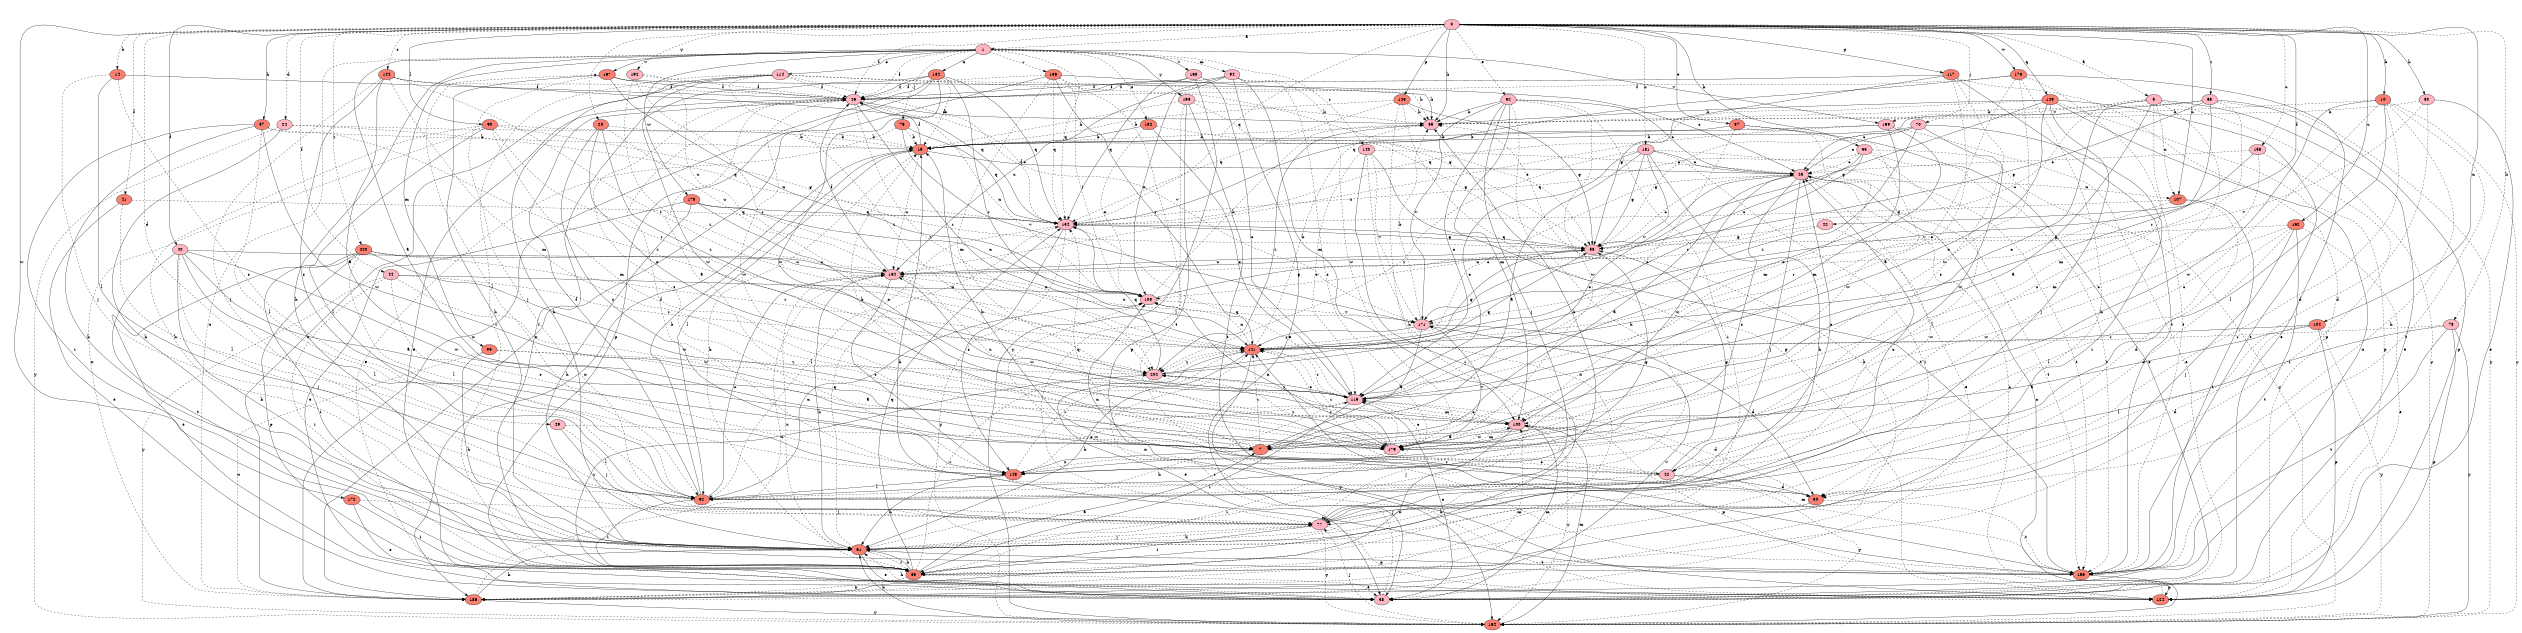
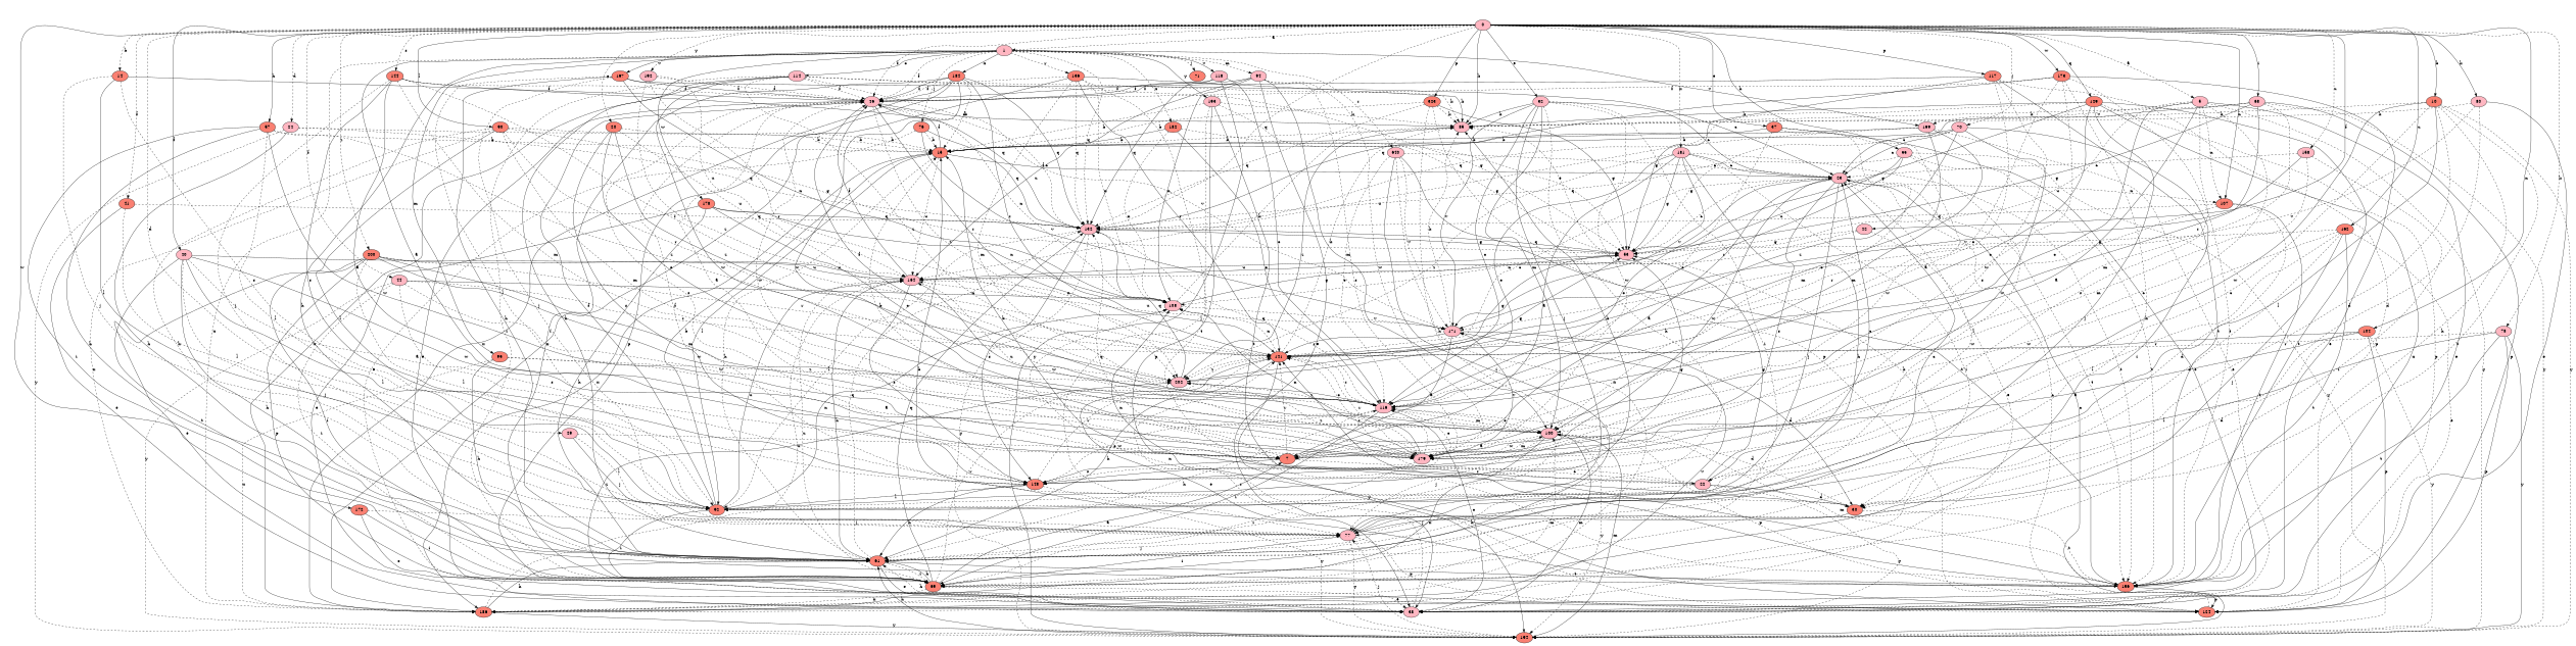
  strict digraph {
    node [fillcolor=lightpink style=filled]
    edge [style=dashed]
    0
    1
    5
    10 [fillcolor=salmon]
    14 [fillcolor=salmon]
    20 [fillcolor=salmon]
    24
    29
    32
    37 [fillcolor=salmon]
    40
    41 [fillcolor=salmon]
    42
    44
    46
    55
    57 [fillcolor=salmon]
    68
    70
    78
    80
    85
    90 [fillcolor=salmon]
    104 [fillcolor=salmon]
    107 [fillcolor=salmon]
    117 [fillcolor=salmon]
-   123 [fillcolor=salmon]
+   123 [fillcolor=salmon label=323]
    129 [fillcolor=salmon]
    132
    144 [fillcolor=salmon]
    158
    162 [fillcolor=salmon]
    172 [fillcolor=salmon]
    173 [fillcolor=salmon]
    181
    192
    200 [fillcolor=salmon]
    7 [fillcolor=salmon]
    61 [fillcolor=salmon]
+   71 [fillcolor=salmon]
    76 [fillcolor=salmon]
    94
    95 [fillcolor=salmon]
    114
    136 [fillcolor=salmon]
-   140
+   140 [label=640]
    167 [fillcolor=salmon]
-   168
+   168 [label=118]
    169
    178 [fillcolor=salmon]
    182 [fillcolor=salmon]
    184 [fillcolor=salmon]
    186 [fillcolor=salmon]
    193
    22
    38
    116
    148 [fillcolor=salmon]
    164
    194 [fillcolor=salmon]
    30 [fillcolor=salmon]
    92 [fillcolor=salmon]
    156 [fillcolor=salmon]
    179
    77
    15 [fillcolor=salmon]
    202
    23
    69 [fillcolor=salmon]
    100
    171
    53
    108
    141 [fillcolor=salmon]
    124 [fillcolor=salmon]
    0 -> 1 [label=a]
    0 -> 5 [label=a]
    0 -> 10 [label=b style=solid]
    0 -> 14 [label=b]
    0 -> 20 [label=c]
    0 -> 24 [label=d]
    0 -> 29 [label=d]
-   0 -> 32 [label=e]
+   0 -> 32 [label=e style=solid]
    0 -> 37 [label=e style=solid]
    0 -> 40 [label=f style=solid]
    0 -> 41 [label=f]
    0 -> 42 [label=f style=solid]
    0 -> 44 [label=f]
    0 -> 46 [label=f]
    0 -> 55 [label=h style=solid]
    0 -> 57 [label=h style=solid]
    0 -> 68 [label=i style=solid]
    0 -> 70 [label=j]
    0 -> 78 [label=k]
    0 -> 80 [label=k style=solid]
    0 -> 85 [label=k style=solid]
    0 -> 90 [label=l style=solid]
    0 -> 104 [label=n style=solid]
    0 -> 107 [label=n style=solid]
    0 -> 117 [label=p style=solid]
    0 -> 123 [label=p style=solid]
    0 -> 129 [label=q style=solid]
    0 -> 132 [label=q]
    0 -> 144 [label=s]
    0 -> 158 [label=u]
    0 -> 162 [label=u style=solid]
    0 -> 172 [label=w style=solid]
    0 -> 173 [label=w style=solid]
    0 -> 181 [label=x]
    0 -> 192 [label=y]
    0 -> 200 [label=z]
    1 -> 46 [label=f]
    1 -> 132 [label=q]
    1 -> 7 [label=a style=solid]
    1 -> 61 [label=h style=solid]
+   1 -> 71 [label=j]
    1 -> 76 [label=j]
    1 -> 94 [label=m]
    1 -> 95 [label=m style=solid]
    1 -> 114 [label=o style=solid]
    1 -> 136 [label=r]
    1 -> 140 [label=r]
    1 -> 167 [label=v style=solid]
    1 -> 168 [label=v style=solid]
    1 -> 169 [label=v style=solid]
    1 -> 178 [label=w style=solid]
    1 -> 182 [label=x]
    1 -> 184 [label=x style=solid]
    1 -> 186 [label=x]
    1 -> 193 [label=y style=solid]
    5 -> 107 [label=n]
    5 -> 7 [label=a style=solid]
    5 -> 169 [label=v]
    5 -> 22 [label=c]
    5 -> 38 [label=e style=solid]
    5 -> 116 [label=o style=solid]
    5 -> 148 [label=s]
    5 -> 164 [label=u]
    5 -> 194 [label=y]
    10 -> 85 [label=k]
    10 -> 61 [label=h]
    10 -> 22 [label=c]
    10 -> 194 [label=y]
    10 -> 30 [label=d]
    10 -> 92 [label=l style=solid]
    10 -> 156 [label=t]
    10 -> 179 [label=w style=solid]
    14 -> 46 [label=f style=solid]
    14 -> 148 [label=s]
    14 -> 92 [label=l style=solid]
    14 -> 77 [label=j]
    20 -> 116 [label=o style=solid]
    20 -> 148 [label=s style=solid]
    20 -> 164 [label=u]
    20 -> 15 [label=b]
    20 -> 202 [label=z style=solid]
    24 -> 132 [label=q]
    24 -> 61 [label=h style=solid]
    24 -> 194 [label=y]
    24 -> 15 [label=b]
    29 -> 92 [label=l]
    29 -> 179 [label=w]
    29 -> 77 [label=j style=solid]
    32 -> 85 [label=k style=solid]
    32 -> 61 [label=h]
    32 -> 116 [label=o style=solid]
    32 -> 179 [label=w]
    32 -> 77 [label=j style=solid]
    32 -> 23 [label=c style=solid]
    32 -> 69 [label=i]
    32 -> 100 [label=m style=solid]
    32 -> 171 [label=v style=solid]
    37 -> 38 [label=e style=solid]
    37 -> 116 [label=o]
    37 -> 179 [label=w]
    37 -> 15 [label=b style=solid]
    37 -> 100 [label=m]
-   40 -> 7 [label=a style=solid]
+   40 -> 7 [label=a]
    40 -> 61 [label=h style=solid]
    40 -> 164 [label=u style=solid]
    40 -> 92 [label=l style=solid]
    40 -> 156 [label=t style=solid]
    40 -> 179 [label=w style=solid]
    40 -> 77 [label=j]
    41 -> 132 [label=q]
    41 -> 38 [label=e style=solid]
    41 -> 92 [label=l]
    42 -> 179 [label=w]
    42 -> 53 [label=g]
    42 -> 108 [label=n]
    44 -> 148 [label=s]
    44 -> 194 [label=y]
    44 -> 179 [label=w]
    44 -> 69 [label=i]
    44 -> 108 [label=n style=solid]
    44 -> 141 [label=r]
    46 -> 85 [label=d style=solid]
    46 -> 7 [label=a]
    46 -> 38 [label=e style=solid]
    46 -> 148 [label=s]
    46 -> 179 [label=w]
    46 -> 202 [label=z]
    46 -> 108 [label=n]
    46 -> 141 [label=r style=solid]
    55 -> 132 [label=q]
    55 -> 164 [label=u style=solid]
    55 -> 194 [label=y]
    55 -> 92 [label=l]
    55 -> 156 [label=t]
-   55 -> 23 [label=c]
    55 -> 141 [label=r style=solid]
    57 -> 61 [label=h style=solid]
    57 -> 92 [label=l]
    57 -> 179 [label=w style=solid]
    57 -> 15 [label=b]
    57 -> 202 [label=z]
    57 -> 69 [label=i style=solid]
    68 -> 85 [label=k]
    68 -> 194 [label=y]
    68 -> 23 [label=c style=solid]
    68 -> 100 [label=m]
    68 -> 53 [label=g style=solid]
    68 -> 141 [label=r style=solid]
    68 -> 124 [label=p style=solid]
    70 -> 179 [label=w style=solid]
    70 -> 15 [label=b style=solid]
    70 -> 202 [label=z style=solid]
    70 -> 23 [label=c style=solid]
    70 -> 69 [label=i style=solid]
    70 -> 53 [label=g]
    78 -> 194 [label=y style=solid]
    78 -> 92 [label=l style=solid]
    78 -> 156 [label=t style=solid]
    78 -> 141 [label=r]
    78 -> 124 [label=p style=solid]
    80 -> 85 [label=k]
    80 -> 38 [label=e style=solid]
    80 -> 30 [label=d]
    80 -> 171 [label=v]
    85 -> 15 [label=b]
    85 -> 202 [label=z style=solid]
    90 -> 61 [label=h]
    90 -> 186 [label=x]
    90 -> 92 [label=l style=solid]
    90 -> 15 [label=b]
    90 -> 100 [label=m]
    90 -> 53 [label=g]
    90 -> 141 [label=r]
    104 -> 7 [label=a style=solid]
    104 -> 194 [label=y]
    104 -> 30 [label=d]
    104 -> 141 [label=r style=solid]
    104 -> 124 [label=p style=solid]
    107 -> 132 [label=q]
    107 -> 30 [label=d]
    107 -> 156 [label=t style=solid]
    107 -> 141 [label=r]
    117 -> 46 [label=f style=solid]
    117 -> 7 [label=a]
    117 -> 148 [label=s]
    117 -> 156 [label=t style=solid]
    117 -> 53 [label=g style=solid]
    117 -> 124 [label=p]
    123 -> 85 [label=k]
    123 -> 132 [label=q]
    123 -> 61 [label=h]
    123 -> 15 [label=b]
    123 -> 53 [label=g style=solid]
    123 -> 124 [label=p]
    129 -> 85 [label=k style=solid]
    129 -> 132 [label=q]
    129 -> 186 [label=x style=solid]
    129 -> 116 [label=o style=solid]
    129 -> 156 [label=t style=solid]
    129 -> 77 [label=j style=solid]
    129 -> 53 [label=g style=solid]
    129 -> 124 [label=p]
    132 -> 46 [label=f]
    132 -> 148 [label=s style=solid]
    132 -> 194 [label=y]
    132 -> 92 [label=l]
    132 -> 53 [label=g style=solid]
    144 -> 46 [label=f]
    144 -> 132 [label=q style=solid]
    144 -> 7 [label=a style=solid]
    144 -> 148 [label=s style=solid]
    144 -> 77 [label=j]
    144 -> 100 [label=m]
    144 -> 141 [label=r]
    158 -> 23 [label=c]
    158 -> 69 [label=i]
    158 -> 100 [label=m]
    158 -> 171 [label=v style=solid]
    162 -> 38 [label=e]
    162 -> 30 [label=d]
    162 -> 92 [label=l]
    162 -> 156 [label=t style=solid]
    162 -> 179 [label=w]
    162 -> 77 [label=j style=solid]
    162 -> 53 [label=g]
    172 -> 38 [label=e style=solid]
    172 -> 77 [label=j]
    172 -> 69 [label=i style=solid]
    173 -> 46 [label=f]
    173 -> 132 [label=q style=solid]
    173 -> 61 [label=h]
    173 -> 38 [label=e style=solid]
    173 -> 116 [label=o]
    173 -> 156 [label=t]
    173 -> 179 [label=w]
    181 -> 7 [label=a style=solid]
    181 -> 61 [label=h style=solid]
    181 -> 116 [label=o style=solid]
    181 -> 156 [label=t]
    181 -> 202 [label=z]
    181 -> 23 [label=c style=solid]
    181 -> 69 [label=i]
    181 -> 171 [label=v style=solid]
    181 -> 53 [label=g style=solid]
    192 -> 46 [label=f]
    192 -> 164 [label=u]
    192 -> 202 [label=z]
    192 -> 141 [label=r]
    200 -> 38 [label=e style=solid]
    200 -> 164 [label=u style=solid]
    200 -> 92 [label=l]
    200 -> 179 [label=w style=solid]
    200 -> 69 [label=i style=solid]
+   200 -> 100 [label=m style=solid]
    200 -> 141 [label=r]
    200 -> 124 [label=p style=solid]
    7 -> 22 [label=c]
    7 -> 148 [label=s style=solid]
    7 -> 15 [label=b]
    7 -> 141 [label=r]
    61 -> 132 [label=q]
    61 -> 38 [label=e style=solid]
    61 -> 156 [label=t style=solid]
    61 -> 77 [label=j]
    61 -> 69 [label=i]
    76 -> 132 [label=q style=solid]
    76 -> 38 [label=e]
    76 -> 15 [label=b]
    76 -> 171 [label=v style=solid]
    94 -> 46 [label=f style=solid]
    94 -> 38 [label=e style=solid]
    94 -> 148 [label=s]
    94 -> 164 [label=u style=solid]
    94 -> 179 [label=w]
    94 -> 100 [label=m style=solid]
    94 -> 108 [label=n style=solid]
    95 -> 7 [label=a]
    95 -> 61 [label=h style=solid]
    95 -> 186 [label=x]
    95 -> 202 [label=z]
    114 -> 46 [label=f]
    114 -> 85 [label=k]
    114 -> 61 [label=h style=solid]
    114 -> 186 [label=x style=solid]
    114 -> 179 [label=w style=solid]
    114 -> 202 [label=z]
    114 -> 69 [label=i]
    114 -> 171 [label=v]
    114 -> 53 [label=g]
    136 -> 46 [label=f]
    136 -> 85 [label=k style=solid]
    136 -> 132 [label=q]
    136 -> 186 [label=x style=solid]
    136 -> 156 [label=t]
    136 -> 100 [label=m]
-   136 -> 108 [label=i]
+   136 -> 108 [label=n]
    136 -> 141 [label=r style=solid]
    140 -> 186 [label=x]
    140 -> 116 [label=o]
    140 -> 156 [label=t style=solid]
    140 -> 23 [label=c]
    140 -> 69 [label=i style=solid]
    140 -> 171 [label=v]
    167 -> 46 [label=f style=solid]
    167 -> 61 [label=h style=solid]
    167 -> 92 [label=l]
    167 -> 77 [label=j]
    167 -> 23 [label=c style=solid]
    167 -> 108 [label=n style=solid]
    168 -> 46 [label=f style=solid]
    168 -> 132 [label=q style=solid]
    168 -> 116 [label=o style=solid]
    168 -> 194 [label=y style=solid]
    169 -> 38 [label=e]
    169 -> 116 [label=o style=solid]
    169 -> 164 [label=u]
    169 -> 15 [label=b style=solid]
    169 -> 100 [label=m style=solid]
    178 -> 132 [label=q style=solid]
    178 -> 61 [label=h style=solid]
    178 -> 38 [label=e style=solid]
    178 -> 116 [label=o style=solid]
    178 -> 108 [label=n style=solid]
    182 -> 116 [label=o style=solid]
    182 -> 15 [label=b style=solid]
    182 -> 53 [label=g]
    182 -> 108 [label=n]
    184 -> 46 [label=f style=solid]
    184 -> 132 [label=q style=solid]
    184 -> 186 [label=x style=solid]
    184 -> 179 [label=w style=solid]
    184 -> 15 [label=b]
    184 -> 69 [label=i style=solid]
    184 -> 141 [label=r style=solid]
    184 -> 124 [label=p style=solid]
    186 -> 85 [label=k]
    186 -> 61 [label=h style=solid]
    186 -> 164 [label=u]
    186 -> 194 [label=y style=solid]
    186 -> 100 [label=m]
    186 -> 171 [label=v style=solid]
    193 -> 85 [label=k]
    193 -> 156 [label=t style=solid]
    193 -> 77 [label=j]
    193 -> 15 [label=b]
    193 -> 53 [label=e]
    193 -> 124 [label=p style=solid]
    22 -> 132 [label=q]
    22 -> 61 [label=h]
    22 -> 194 [label=y]
    22 -> 30 [label=d style=solid]
    22 -> 15 [label=b style=solid]
    22 -> 23 [label=c style=solid]
    22 -> 53 [label=g style=solid]
    22 -> 141 [label=r]
    38 -> 61 [label=h]
    38 -> 116 [label=o style=solid]
    38 -> 100 [label=m style=solid]
    38 -> 141 [label=r]
+   116 -> 46 [label=f style=solid]
    116 -> 132 [label=q]
    116 -> 61 [label=h]
    116 -> 30 [label=d]
    116 -> 202 [label=z]
    116 -> 69 [label=i style=solid]
    116 -> 100 [label=m]
    116 -> 141 [label=r]
    148 -> 61 [label=h style=solid]
    148 -> 116 [label=o]
+   148 -> 194 [label=y]
    148 -> 92 [label=l style=solid]
    148 -> 53 [label=g style=solid]
    148 -> 141 [label=r]
    164 -> 46 [label=f style=solid]
    164 -> 61 [label=h style=solid]
    164 -> 148 [label=s style=solid]
    164 -> 179 [label=w]
    164 -> 108 [label=n]
    194 -> 61 [label=h style=solid]
    194 -> 77 [label=j]
    194 -> 23 [label=c style=solid]
    194 -> 100 [label=m style=solid]
    30 -> 46 [label=f]
    30 -> 156 [label=t]
    30 -> 77 [label=j style=solid]
    30 -> 108 [label=n style=solid]
    92 -> 46 [label=f style=solid]
    92 -> 85 [label=k style=solid]
    92 -> 164 [label=u style=solid]
    92 -> 15 [label=b style=solid]
    92 -> 69 [label=i style=solid]
    92 -> 108 [label=n style=solid]
    156 -> 15 [label=b style=solid]
    156 -> 100 [label=m]
    156 -> 141 [label=r style=solid]
    156 -> 124 [label=p style=solid]
    179 -> 116 [label=o]
    179 -> 202 [label=z]
    179 -> 69 [label=i]
    179 -> 100 [label=m]
    179 -> 171 [label=v style=solid]
    179 -> 108 [label=n style=solid]
    179 -> 141 [label=r]
-   77 -> 61 [label=h]
    77 -> 194 [label=y]
    77 -> 23 [label=c style=solid]
    77 -> 69 [label=i style=solid]
    77 -> 124 [label=p]
    15 -> 46 [label=f style=solid]
    15 -> 61 [label=h]
    15 -> 186 [label=x style=solid]
    15 -> 164 [label=u]
    15 -> 92 [label=l style=solid]
    15 -> 23 [label=c style=solid]
    202 -> 132 [label=q style=solid]
    202 -> 116 [label=o style=solid]
    202 -> 53 [label=g style=solid]
    23 -> 107 [label=n]
    23 -> 7 [label=a style=solid]
    23 -> 38 [label=e]
    23 -> 116 [label=o style=solid]
    23 -> 148 [label=s style=solid]
    23 -> 156 [label=t]
    23 -> 179 [label=w style=solid]
    23 -> 77 [label=j style=solid]
    69 -> 132 [label=q style=solid]
    69 -> 7 [label=a style=solid]
    69 -> 61 [label=h style=solid]
    69 -> 186 [label=x]
    69 -> 38 [label=e]
    69 -> 164 [label=u]
    69 -> 202 [label=z style=solid]
    69 -> 141 [label=r]
    100 -> 7 [label=a]
    100 -> 186 [label=x style=solid]
    100 -> 116 [label=o]
    100 -> 164 [label=u style=solid]
    100 -> 194 [label=y]
    100 -> 179 [label=w]
    100 -> 77 [label=j]
    100 -> 124 [label=p]
    171 -> 85 [label=k]
    171 -> 7 [label=a style=solid]
    171 -> 164 [label=u]
    171 -> 30 [label=d style=solid]
    171 -> 141 [label=r style=solid]
    53 -> 132 [label=q style=solid]
    53 -> 164 [label=u style=solid]
    53 -> 23 [label=c]
    108 -> 85 [label=k]
    108 -> 171 [label=v]
    108 -> 53 [label=g style=solid]
    141 -> 85 [label=k]
    141 -> 61 [label=h style=solid]
    141 -> 38 [label=e style=solid]
    141 -> 194 [label=y style=solid]
    141 -> 202 [label=z]
    141 -> 23 [label=c]
    141 -> 53 [label=g style=solid]
    141 -> 108 [label=n]
    124 -> 23 [label=c]
    124 -> 108 [label=n]
  }
